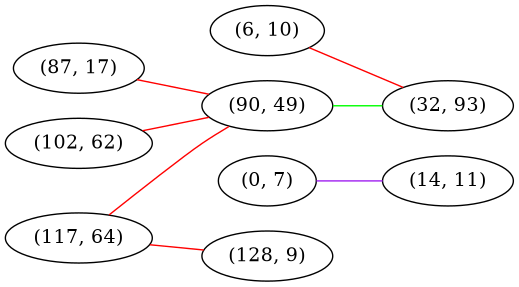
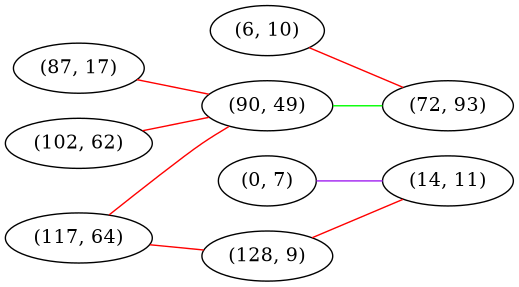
  graph {
    rankdir=LR
    edge [color=red weight=1]
    n1 [label="(6, 10)"]
-   "(32, 93)"
+   "(32, 93)" [label="(72, 93)"]
    "(117, 64)"
    "(128, 9)"
    "(90, 49)"
    "(102, 62)"
    n7 [label="(14, 11)"]
    "(87, 17)"
    n9 [label="(0, 7)"]
    n1 -- "(32, 93)"
    "(117, 64)" -- "(128, 9)"
    "(117, 64)" -- "(90, 49)"
+   "(128, 9)" -- n7
    "(90, 49)" -- "(32, 93)" [color=green weight=2]
    "(102, 62)" -- "(90, 49)"
    "(87, 17)" -- "(90, 49)"
    n9 -- n7 [color=purple weight=4]
  }
